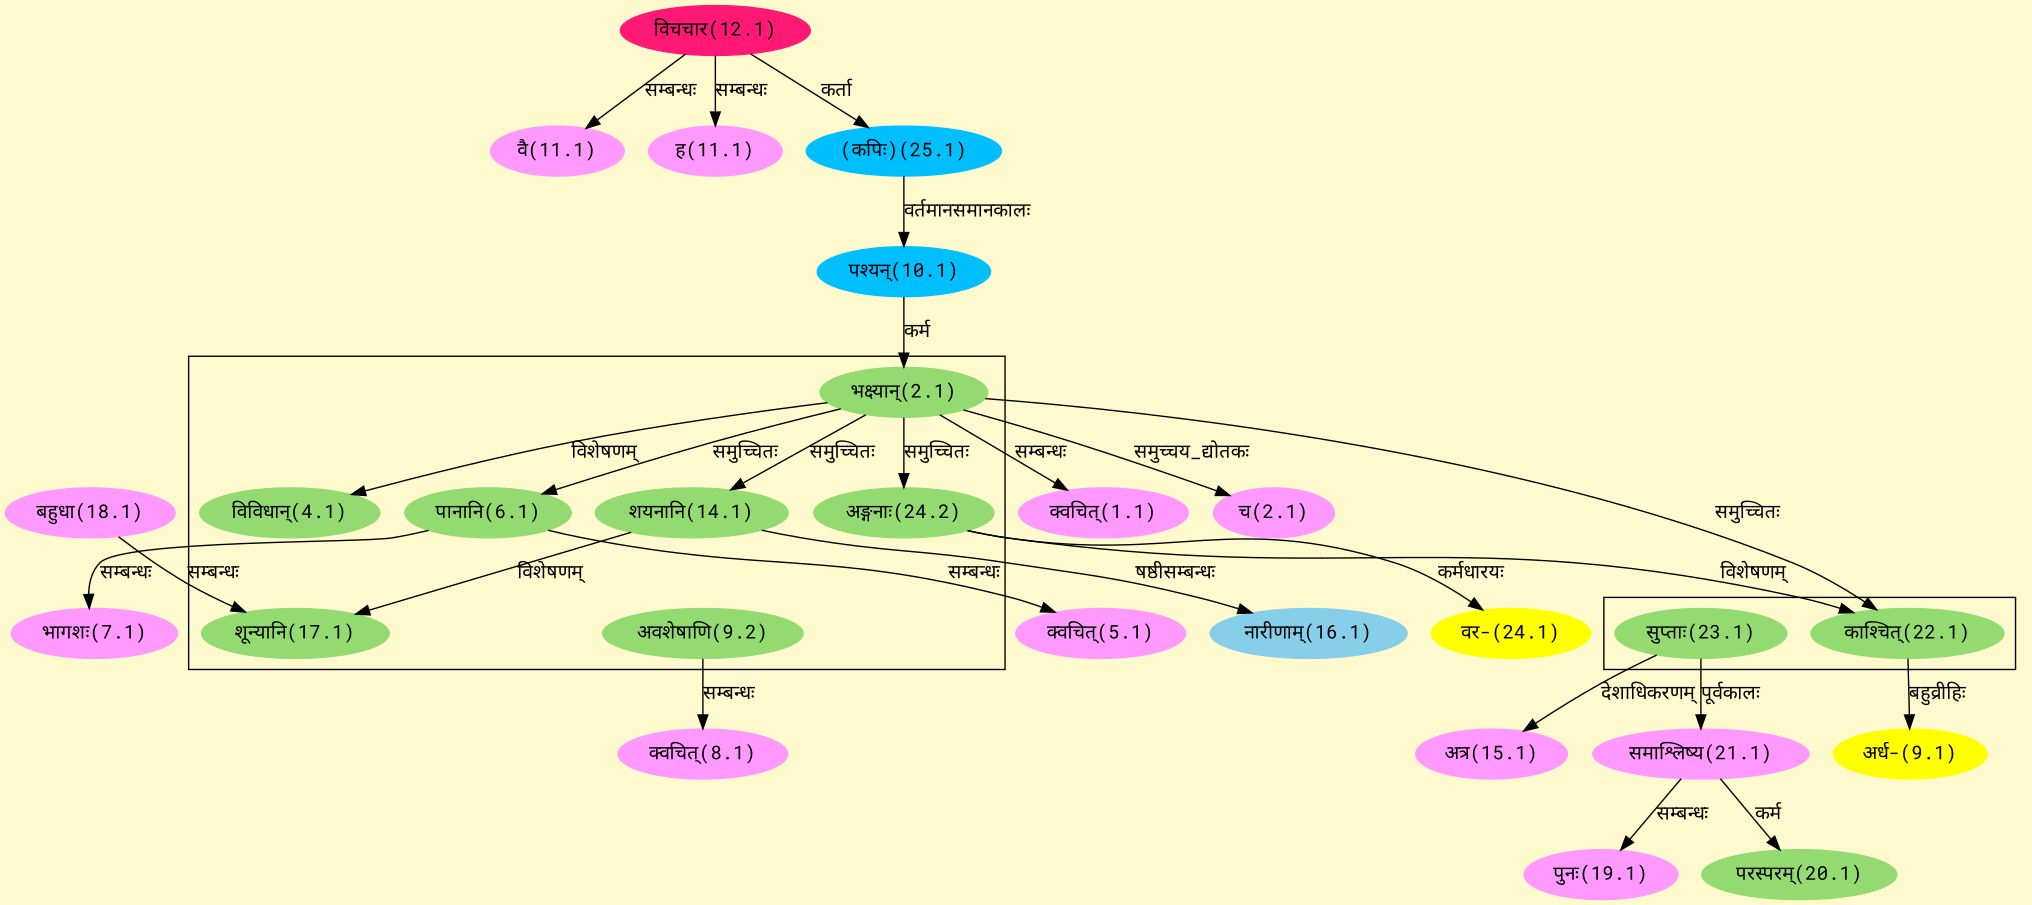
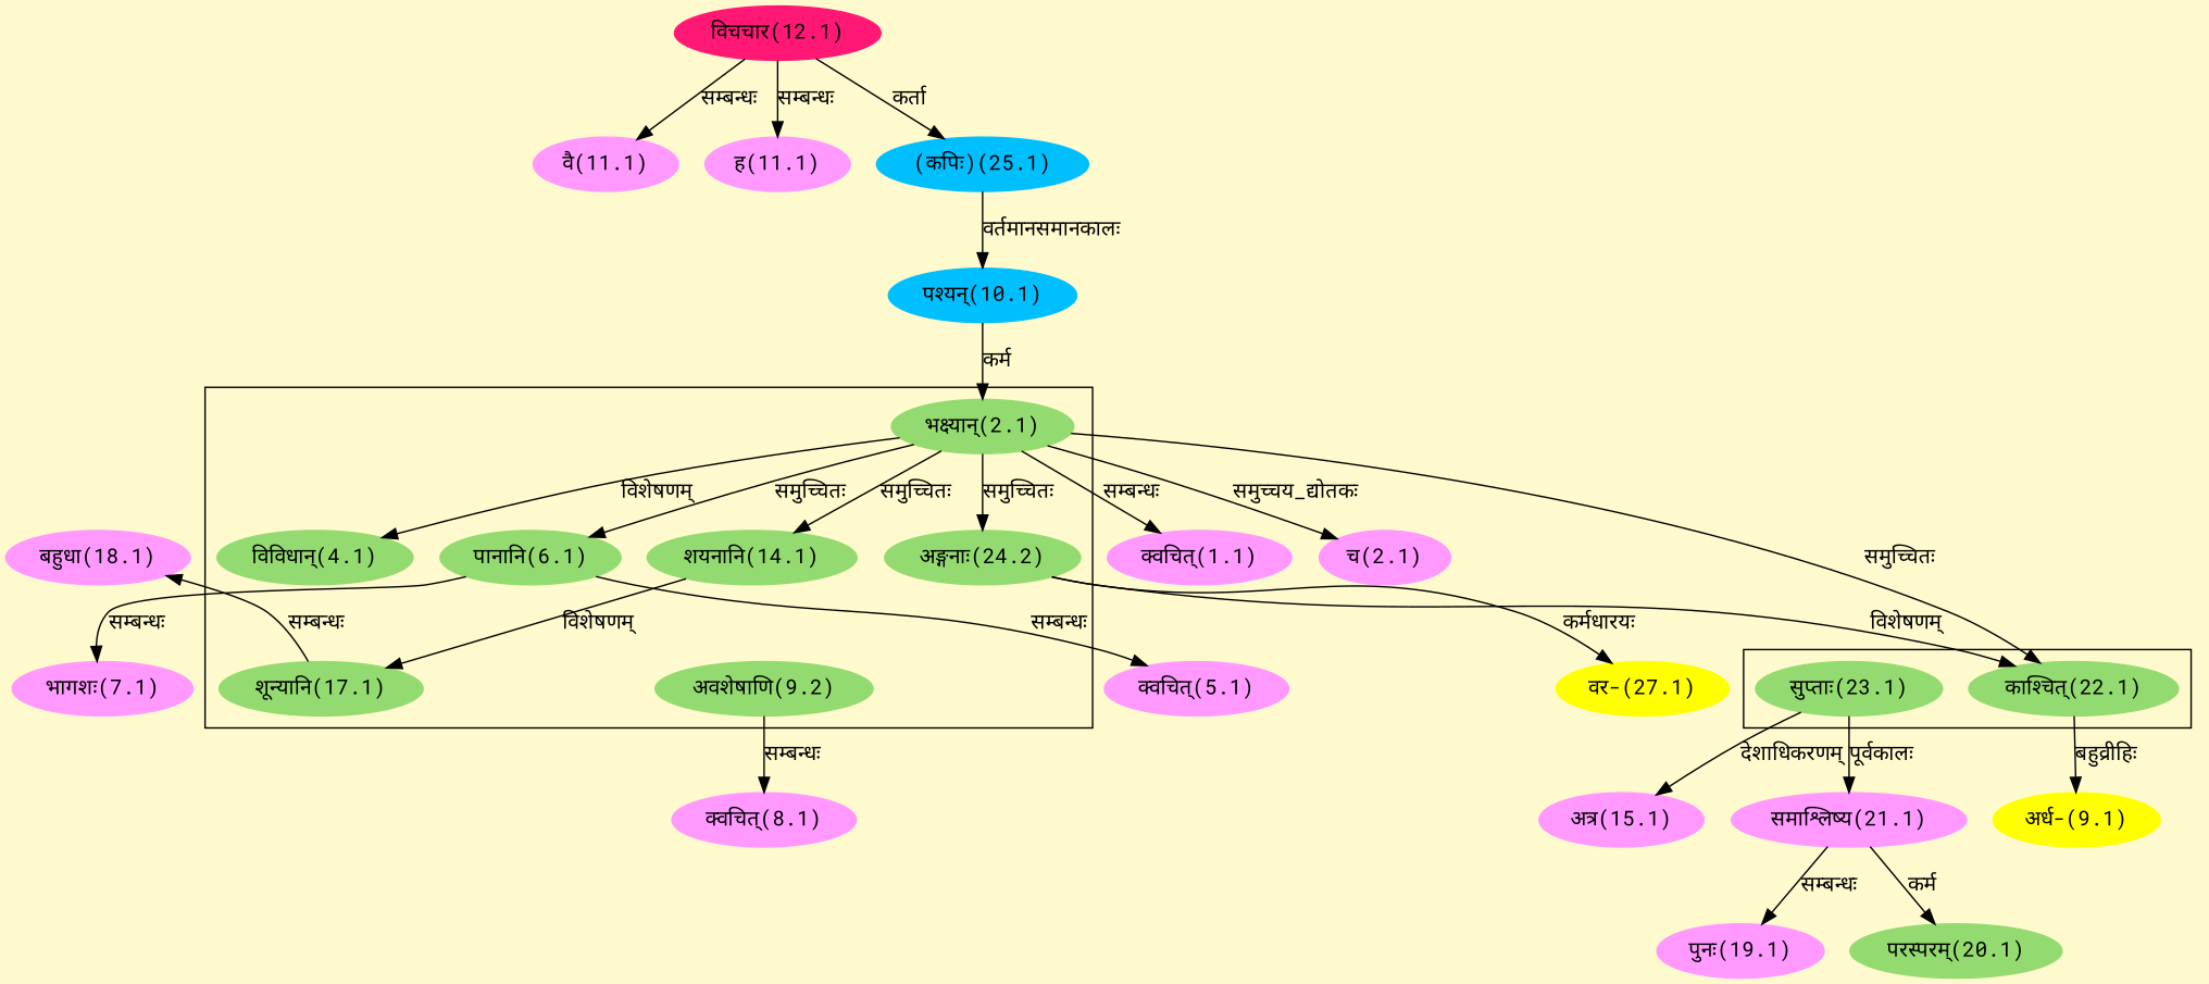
  digraph {
    bgcolor=lemonchiffon1
    compound=true
    fontname="Roboto Mono"
    rankdir=BT
    node [color="#FF99FF" fontname="Roboto Mono" style=filled]
    edge [dir=back fontname="Roboto Mono"]
    n1 [color="#93DB70" label="विविधान्(4.1)"]
    n2 [color="#93DB70" label="भक्ष्यान्(2.1)"]
    n3 [color="#93DB70" label="पानानि(6.1)"]
    n4 [color="#93DB70" label="अवशेषाणि(9.2)"]
    n5 [color="#93DB70" label="शयनानि(14.1)"]
    n6 [color="#93DB70" label="शून्यानि(17.1)"]
    n7 [color="#93DB70" label="अङ्गनाः(24.2)"]
    n8 [color="#93DB70" label="काश्चित्(22.1)"]
    n9 [color="#93DB70" label="सुप्ताः(23.1)"]
    n10 [color="#00BFFF" label="पश्यन्(10.1)"]
    n11 [color="#00BFFF" label="(कपिः)(25.1)"]
    n12 [label="क्वचित्(1.1)"]
    n13 [color="#FF1975" label="विचचार(12.1)"]
    n14 [label="च(2.1)"]
    n15 [label="क्वचित्(5.1)"]
    n16 [label="भागशः(7.1)"]
    n17 [label="क्वचित्(8.1)"]
    n18 [color="#FFFF00" label="अर्ध-(9.1)"]
    n19 [label="वै(11.1)"]
    n20 [label="ह(11.1)"]
    n21 [label="अत्र(15.1)"]
-   n22 [color="#87CEEB" label="नारीणाम्(16.1)"]
    n23 [label="बहुधा(18.1)"]
    n24 [label="पुनः(19.1)"]
    n25 [label="समाश्लिष्य(21.1)"]
    n26 [color="#93DB70" label="परस्परम्(20.1)"]
-   n27 [color="#FFFF00" label="वर-(24.1)"]
+   n27 [color="#FFFF00" label="वर-(27.1)"]
    subgraph cluster_1 {
      n1
      n2
      n3
      n4
      n5
      n6
      n7
    }
    subgraph cluster_2 {
      n8
      n9
    }
    n1 -> n2 [label="विशेषणम्"]
    n2 -> n10 [label="कर्म"]
    n3 -> n2 [label="समुच्चितः"]
    n5 -> n2 [label="समुच्चितः"]
    n6 -> n5 [label="विशेषणम्"]
    n7 -> n2 [label="समुच्चितः"]
    n8 -> n2 [label="समुच्चितः"]
    n8 -> n7 [label="विशेषणम्"]
    n10 -> n11 [label="वर्तमानसमानकालः"]
    n11 -> n13 [label="कर्ता"]
    n12 -> n2 [label="सम्बन्धः"]
    n14 -> n2 [label="समुच्चय_द्योतकः"]
    n15 -> n3 [label="सम्बन्धः"]
    n16 -> n3 [label="सम्बन्धः"]
    n17 -> n4 [label="सम्बन्धः"]
    n18 -> n8 [label="बहुव्रीहिः"]
    n19 -> n13 [label="सम्बन्धः"]
    n20 -> n13 [label="सम्बन्धः"]
    n21 -> n9 [label="देशाधिकरणम्"]
-   n22 -> n5 [label="षष्ठीसम्बन्धः"]
-   n6 -> n23 [label="सम्बन्धः"]
+   n23 -> n6 [label="सम्बन्धः"]
    n24 -> n25 [label="सम्बन्धः"]
    n25 -> n9 [label="पूर्वकालः"]
    n26 -> n25 [label="कर्म"]
    n27 -> n7 [label="कर्मधारयः"]
  }
